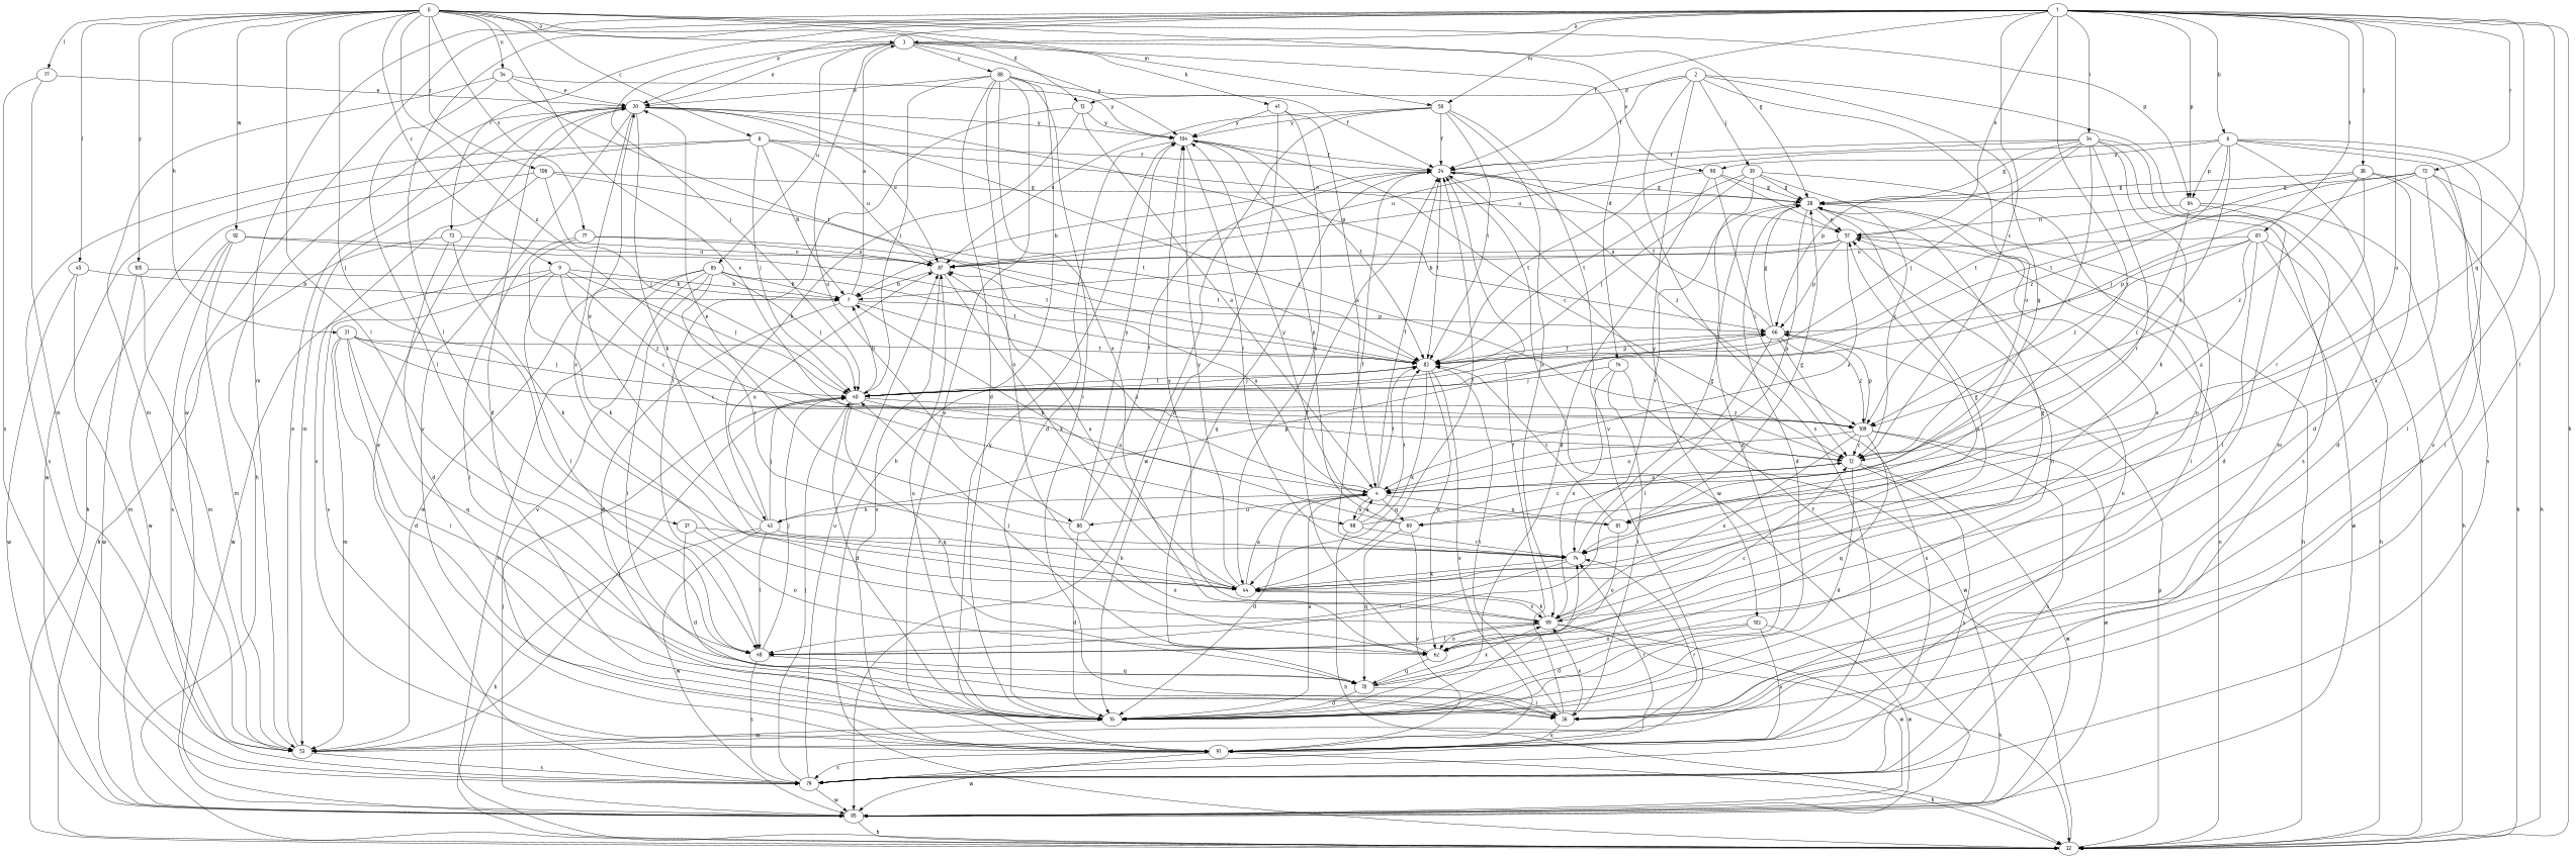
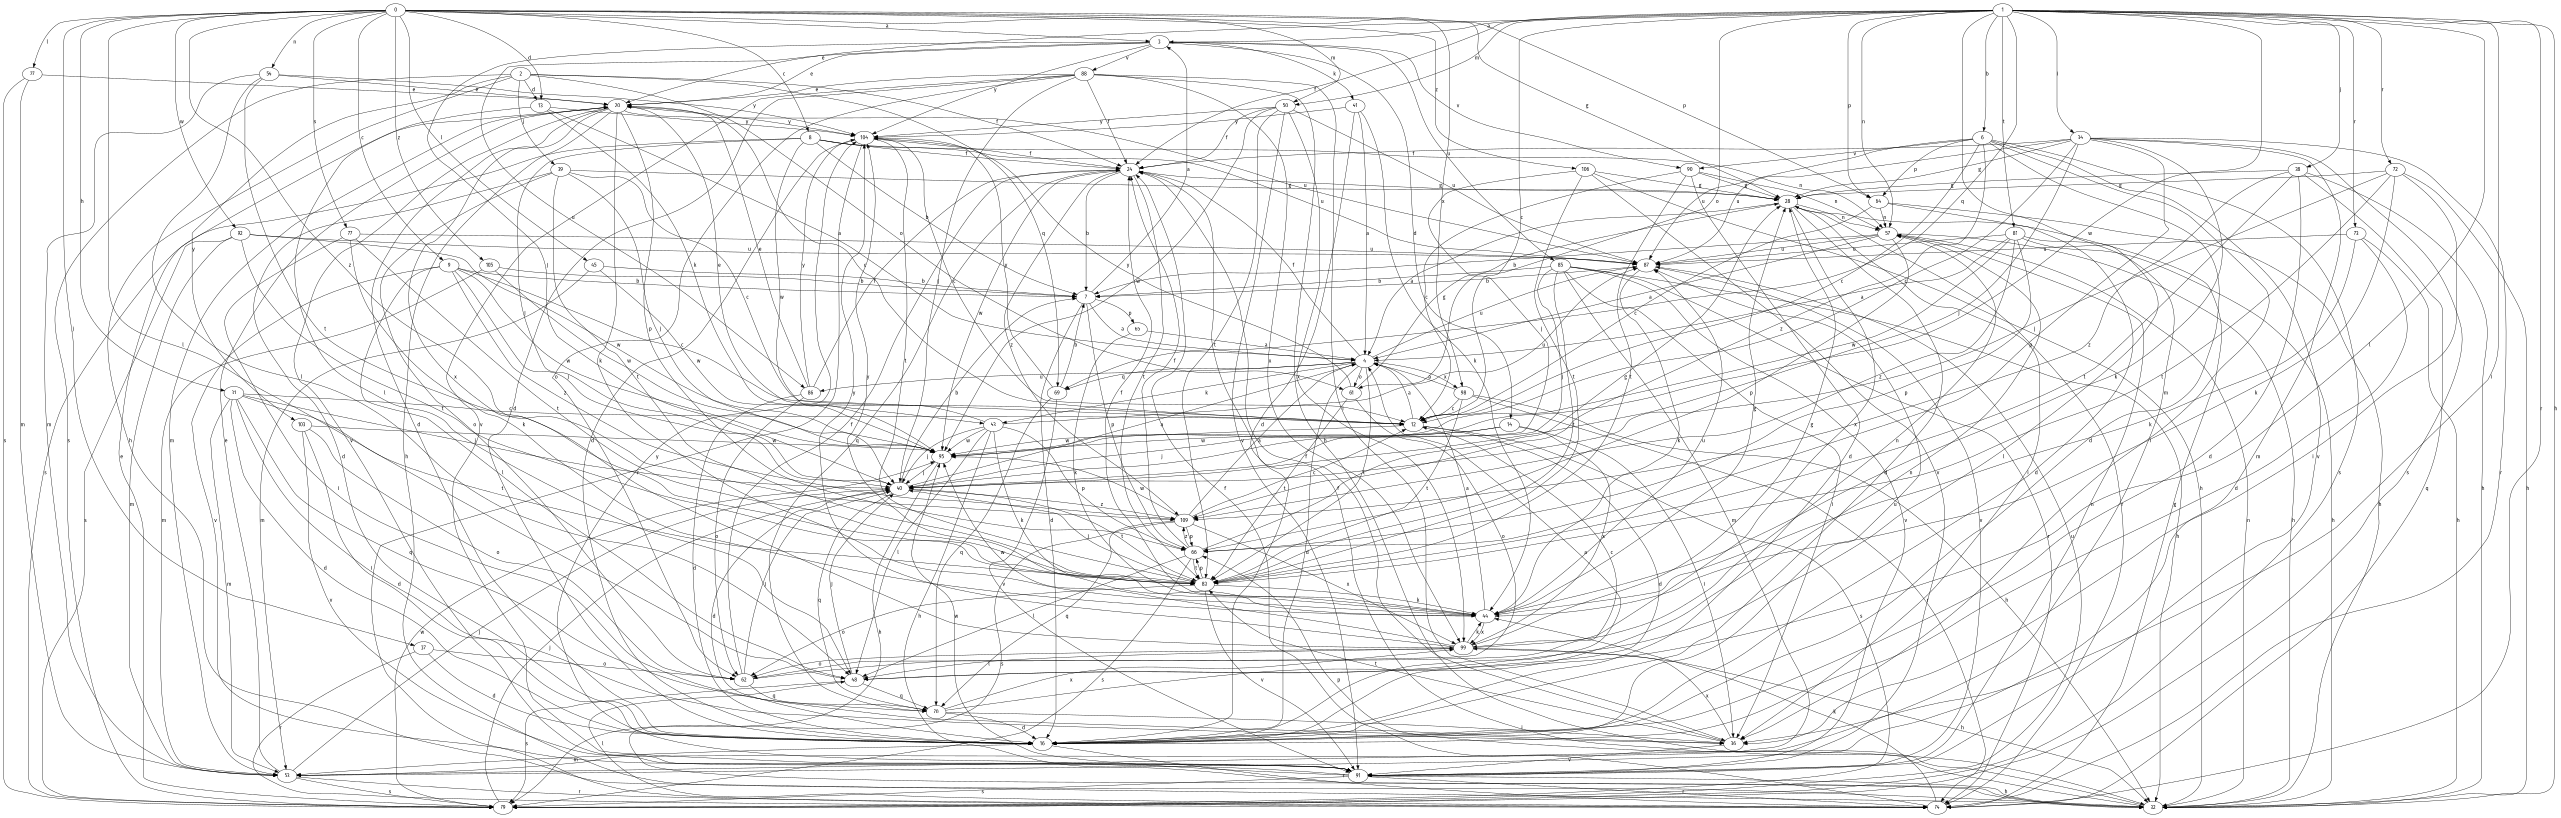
  strict digraph {
    fontname="Fira Sans"
    node [fontname="Fira Sans"]
    edge [fontname="Fira Sans"]
    0
    3
    8
    9
    13
    28
    31
    37
    45
    n10 [label=27]
    48
    50
    54
    64
    77
    92
    98
    105
    106
    109
    20
    14
    40
    41
    85
    86
    88
    90
    104
    24
    57
    95
    79
    87
    7
    12
    91
    4
    43
    36
    74
    16
    99
    53
    83
    70
    62
    32
    44
    66
    1
    6
    34
    38
    61
    69
    72
    73
    81
    2
    39
    103
+   65
    0 -> 3 [label=a]
    0 -> 8 [label=c]
    0 -> 9 [label=c]
    0 -> 13 [label=d]
    0 -> 28 [label=g]
    0 -> 31 [label=h]
    0 -> 37 [label=j]
    0 -> 45 [label=l]
    0 -> n10 [label=l]
    0 -> 48 [label=l]
    0 -> 50 [label=m]
    0 -> 54 [label=n]
    0 -> 64 [label=p]
    0 -> 77 [label=s]
    0 -> 92 [label=w]
    0 -> 98 [label=x]
    0 -> 105 [label=z]
    0 -> 106 [label=z]
    0 -> 109 [label=z]
    3 -> 20 [label=e]
    3 -> 14 [label=d]
    3 -> 40 [label=j]
    3 -> 41 [label=k]
    3 -> 85 [label=u]
    3 -> 86 [label=u]
    3 -> 88 [label=v]
    3 -> 90 [label=v]
    3 -> 104 [label=y]
    8 -> 40 [label=j]
    8 -> 24 [label=f]
    8 -> 57 [label=n]
    8 -> 95 [label=w]
    8 -> 79 [label=s]
    8 -> 87 [label=u]
    8 -> 7 [label=b]
    9 -> 48 [label=l]
    9 -> 109 [label=z]
    9 -> 40 [label=j]
    9 -> 95 [label=w]
    9 -> 7 [label=b]
    9 -> 12 [label=c]
    9 -> 91 [label=v]
    13 -> 48 [label=l]
    13 -> 104 [label=y]
    13 -> 4 [label=a]
    13 -> 43 [label=k]
    28 -> 57 [label=n]
    28 -> 4 [label=a]
    28 -> 36 [label=i]
    28 -> 74 [label=r]
    28 -> 16 [label=d]
    28 -> 99 [label=x]
    31 -> 40 [label=j]
    31 -> 12 [label=c]
    31 -> 36 [label=i]
    31 -> 16 [label=d]
    31 -> 53 [label=m]
    31 -> 83 [label=t]
    31 -> 70 [label=q]
    37 -> 74 [label=r]
    37 -> 16 [label=d]
    37 -> 62 [label=o]
    45 -> 95 [label=w]
    45 -> 7 [label=b]
    45 -> 53 [label=m]
    n10 -> 20 [label=e]
    n10 -> 79 [label=s]
    n10 -> 53 [label=m]
    48 -> 40 [label=j]
    48 -> 79 [label=s]
    48 -> 70 [label=q]
    50 -> 104 [label=y]
    50 -> 24 [label=f]
    50 -> 95 [label=w]
    50 -> 87 [label=u]
    50 -> 91 [label=v]
    50 -> 99 [label=x]
    50 -> 83 [label=t]
    54 -> 48 [label=l]
    54 -> 20 [label=e]
    54 -> 104 [label=y]
    54 -> 53 [label=m]
    54 -> 83 [label=t]
    64 -> 57 [label=n]
    64 -> 12 [label=c]
    64 -> 16 [label=d]
    64 -> 32 [label=h]
    77 -> 87 [label=u]
    77 -> 36 [label=i]
    77 -> 83 [label=t]
    77 -> 44 [label=k]
    92 -> 95 [label=w]
    92 -> 79 [label=s]
    92 -> 87 [label=u]
    92 -> 53 [label=m]
    92 -> 83 [label=t]
    98 -> 12 [label=c]
    98 -> 4 [label=a]
    98 -> 74 [label=r]
    98 -> 83 [label=t]
    98 -> 32 [label=h]
    105 -> 95 [label=w]
    105 -> 7 [label=b]
    105 -> 53 [label=m]
    106 -> 28 [label=g]
    106 -> 40 [label=j]
    106 -> 91 [label=v]
    106 -> 83 [label=t]
    106 -> 32 [label=h]
    109 -> 95 [label=w]
    109 -> 79 [label=s]
    109 -> 12 [label=c]
    109 -> 4 [label=a]
    109 -> 99 [label=x]
    109 -> 70 [label=q]
    109 -> 66 [label=p]
    20 -> 104 [label=y]
    20 -> 87 [label=u]
    20 -> 12 [label=c]
    20 -> 91 [label=v]
    20 -> 16 [label=d]
    20 -> 99 [label=x]
    20 -> 53 [label=m]
    20 -> 32 [label=h]
    20 -> 44 [label=k]
    20 -> 66 [label=p]
    14 -> 40 [label=j]
    14 -> 95 [label=w]
    14 -> 36 [label=i]
    14 -> 99 [label=x]
    40 -> 109 [label=z]
    40 -> 7 [label=b]
    40 -> 4 [label=a]
    40 -> 16 [label=d]
    40 -> 83 [label=t]
    40 -> 70 [label=q]
    41 -> 104 [label=y]
    41 -> 4 [label=a]
    41 -> 16 [label=d]
    41 -> 44 [label=k]
    85 -> 40 [label=j]
    85 -> 7 [label=b]
    85 -> 91 [label=v]
    85 -> 36 [label=i]
    85 -> 74 [label=r]
    85 -> 53 [label=m]
    85 -> 83 [label=t]
    85 -> 32 [label=h]
    86 -> 20 [label=e]
    86 -> 104 [label=y]
    86 -> 24 [label=f]
    86 -> 16 [label=d]
    86 -> 62 [label=o]
    88 -> 20 [label=e]
    88 -> 40 [label=j]
    88 -> 24 [label=f]
    88 -> 91 [label=v]
    88 -> 36 [label=i]
    88 -> 16 [label=d]
    88 -> 99 [label=x]
    88 -> 62 [label=o]
    88 -> 32 [label=h]
    90 -> 28 [label=g]
    90 -> 57 [label=n]
    90 -> 12 [label=c]
    90 -> 16 [label=d]
    90 -> 83 [label=t]
    104 -> 24 [label=f]
    104 -> 12 [label=c]
    104 -> 74 [label=r]
    104 -> 16 [label=d]
    104 -> 83 [label=t]
    24 -> 28 [label=g]
    24 -> 109 [label=z]
    24 -> 95 [label=w]
    24 -> 7 [label=b]
    24 -> 83 [label=t]
    24 -> 70 [label=q]
    57 -> 87 [label=u]
    57 -> 7 [label=b]
    57 -> 4 [label=a]
    57 -> 32 [label=h]
    57 -> 66 [label=p]
    95 -> 40 [label=j]
    95 -> 32 [label=h]
    79 -> 20 [label=e]
    79 -> 40 [label=j]
    79 -> 95 [label=w]
    79 -> 87 [label=u]
    87 -> 7 [label=b]
    87 -> 91 [label=v]
    87 -> 44 [label=k]
    7 -> 3 [label=a]
    7 -> 4 [label=a]
    7 -> 16 [label=d]
    7 -> 66 [label=p]
+   7 -> 65 [label=p]
    12 -> 95 [label=w]
    12 -> 79 [label=s]
    12 -> 4 [label=a]
    12 -> 16 [label=d]
    91 -> 104 [label=y]
    91 -> 57 [label=n]
    91 -> 95 [label=w]
    91 -> 79 [label=s]
    91 -> 74 [label=r]
    91 -> 32 [label=h]
    4 -> 98 [label=x]
    4 -> 86 [label=u]
    4 -> 24 [label=f]
    4 -> 87 [label=u]
    4 -> 43 [label=k]
    4 -> 16 [label=d]
    4 -> 83 [label=t]
    4 -> 61 [label=o]
    4 -> 69 [label=q]
    43 -> 48 [label=l]
    43 -> 20 [label=e]
    43 -> 40 [label=j]
    43 -> 95 [label=w]
    43 -> 87 [label=u]
    43 -> 32 [label=h]
    43 -> 44 [label=k]
    43 -> 66 [label=p]
    36 -> 24 [label=f]
    36 -> 91 [label=v]
    36 -> 99 [label=x]
    36 -> 83 [label=t]
    74 -> 28 [label=g]
    74 -> 48 [label=l]
    74 -> 24 [label=f]
    74 -> 44 [label=k]
    16 -> 87 [label=u]
    16 -> 4 [label=a]
    16 -> 74 [label=r]
    16 -> 53 [label=m]
    99 -> 28 [label=g]
    99 -> 48 [label=l]
    99 -> 104 [label=y]
    99 -> 57 [label=n]
    99 -> 95 [label=w]
    99 -> 62 [label=o]
    99 -> 32 [label=h]
    99 -> 44 [label=k]
    53 -> 20 [label=e]
    53 -> 40 [label=j]
    53 -> 79 [label=s]
    53 -> 74 [label=r]
    83 -> 40 [label=j]
    83 -> 91 [label=v]
    83 -> 62 [label=o]
    83 -> 44 [label=k]
    83 -> 66 [label=p]
    70 -> 57 [label=n]
    70 -> 36 [label=i]
    70 -> 16 [label=d]
    70 -> 99 [label=x]
    62 -> 40 [label=j]
    62 -> 24 [label=f]
    62 -> 12 [label=c]
    62 -> 70 [label=q]
    32 -> 24 [label=f]
    32 -> 57 [label=n]
    32 -> 66 [label=p]
    44 -> 28 [label=g]
    44 -> 104 [label=y]
    44 -> 24 [label=f]
    44 -> 87 [label=u]
    44 -> 4 [label=a]
    44 -> 99 [label=x]
    66 -> 28 [label=g]
    66 -> 48 [label=l]
    66 -> 109 [label=z]
    66 -> 24 [label=f]
    66 -> 79 [label=s]
    66 -> 83 [label=t]
    1 -> 3 [label=a]
    1 -> 48 [label=l]
    1 -> 50 [label=m]
    1 -> 64 [label=p]
    1 -> 20 [label=e]
    1 -> 24 [label=f]
    1 -> 57 [label=n]
    1 -> 95 [label=w]
    1 -> 12 [label=c]
    1 -> 36 [label=i]
    1 -> 74 [label=r]
    1 -> 53 [label=m]
    1 -> 32 [label=h]
    1 -> 6 [label=b]
    1 -> 34 [label=i]
    1 -> 38 [label=j]
    1 -> 61 [label=o]
    1 -> 69 [label=q]
    1 -> 72 [label=r]
    1 -> 73 [label=r]
    1 -> 81 [label=t]
    6 -> 64 [label=p]
    6 -> 109 [label=z]
    6 -> 90 [label=v]
    6 -> 79 [label=s]
    6 -> 87 [label=u]
    6 -> 12 [label=c]
    6 -> 91 [label=v]
    6 -> 36 [label=i]
    6 -> 16 [label=d]
    34 -> 28 [label=g]
    34 -> 40 [label=j]
    34 -> 24 [label=f]
    34 -> 79 [label=s]
    34 -> 87 [label=u]
    34 -> 12 [label=c]
    34 -> 74 [label=r]
    34 -> 53 [label=m]
    34 -> 44 [label=k]
    34 -> 66 [label=p]
    38 -> 28 [label=g]
    38 -> 109 [label=z]
-   38 -> 74 [label=r]
+   38 -> 74 [label=q]
    38 -> 16 [label=d]
    38 -> 83 [label=t]
    38 -> 32 [label=h]
    61 -> 28 [label=g]
    61 -> 104 [label=y]
    61 -> 83 [label=t]
    61 -> 62 [label=o]
    69 -> 104 [label=y]
    69 -> 7 [label=b]
    69 -> 91 [label=v]
    69 -> 70 [label=q]
    72 -> 28 [label=g]
    72 -> 40 [label=j]
    72 -> 36 [label=i]
    72 -> 83 [label=t]
    72 -> 32 [label=h]
    72 -> 44 [label=k]
    73 -> 87 [label=u]
    73 -> 16 [label=d]
    73 -> 32 [label=h]
    73 -> 44 [label=k]
    81 -> 48 [label=l]
    81 -> 109 [label=z]
    81 -> 95 [label=w]
    81 -> 87 [label=u]
    81 -> 4 [label=a]
    81 -> 32 [label=h]
    81 -> 66 [label=p]
    2 -> 13 [label=d]
    2 -> 24 [label=f]
    2 -> 79 [label=s]
    2 -> 32 [label=h]
    2 -> 61 [label=o]
    2 -> 69 [label=q]
    2 -> 39 [label=j]
    2 -> 103 [label=y]
    39 -> 28 [label=g]
    39 -> 40 [label=j]
    39 -> 12 [label=c]
    39 -> 16 [label=d]
    39 -> 83 [label=t]
    39 -> 62 [label=o]
    103 -> 95 [label=w]
    103 -> 91 [label=v]
    103 -> 16 [label=d]
    103 -> 62 [label=o]
+   65 -> 4 [label=a]
+   65 -> 44 [label=k]
  }
